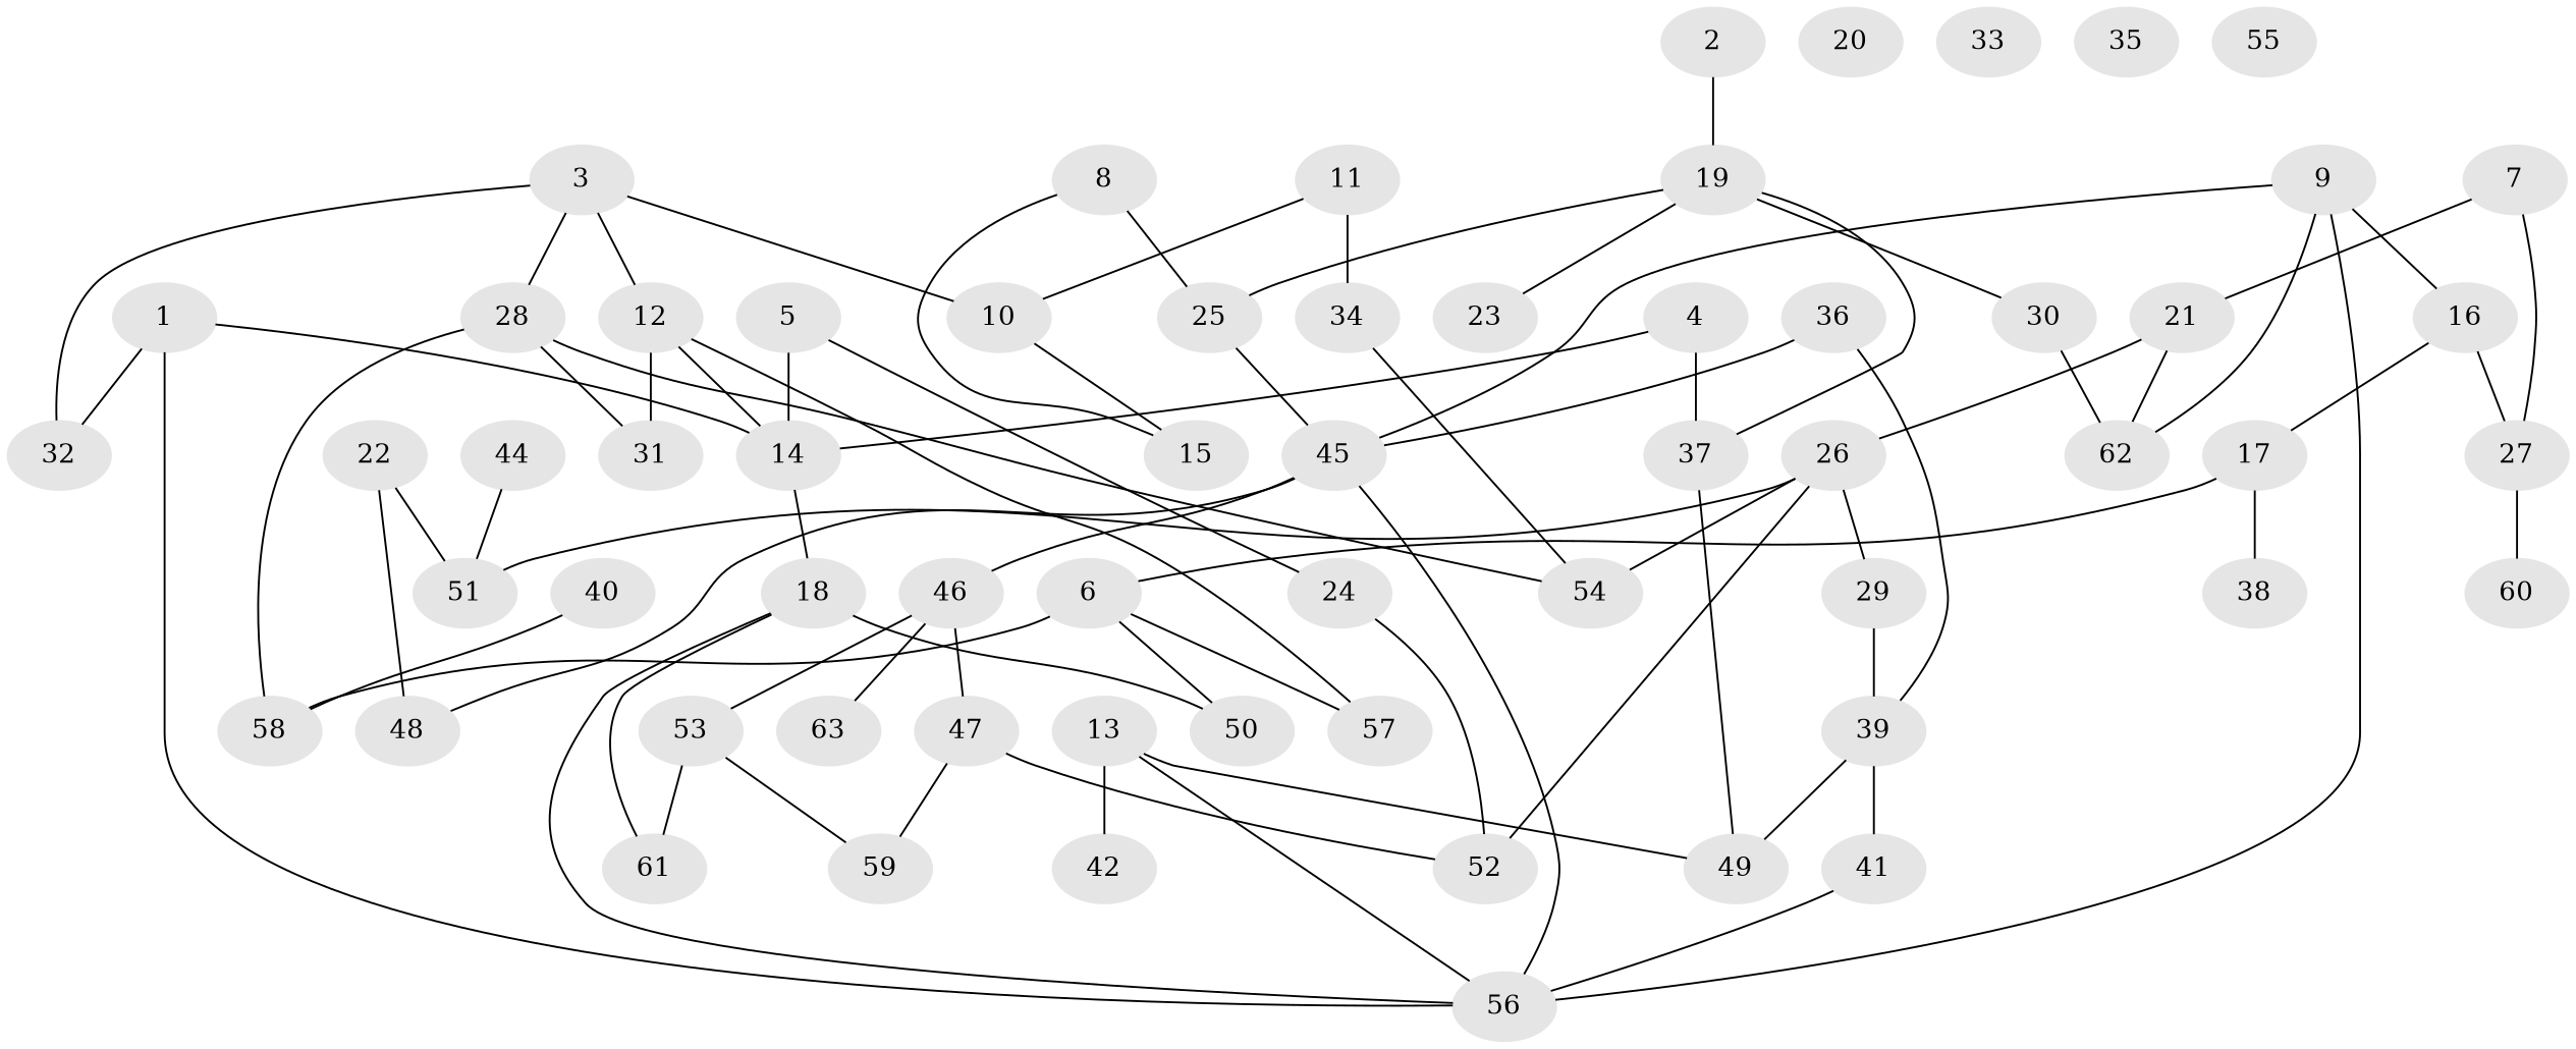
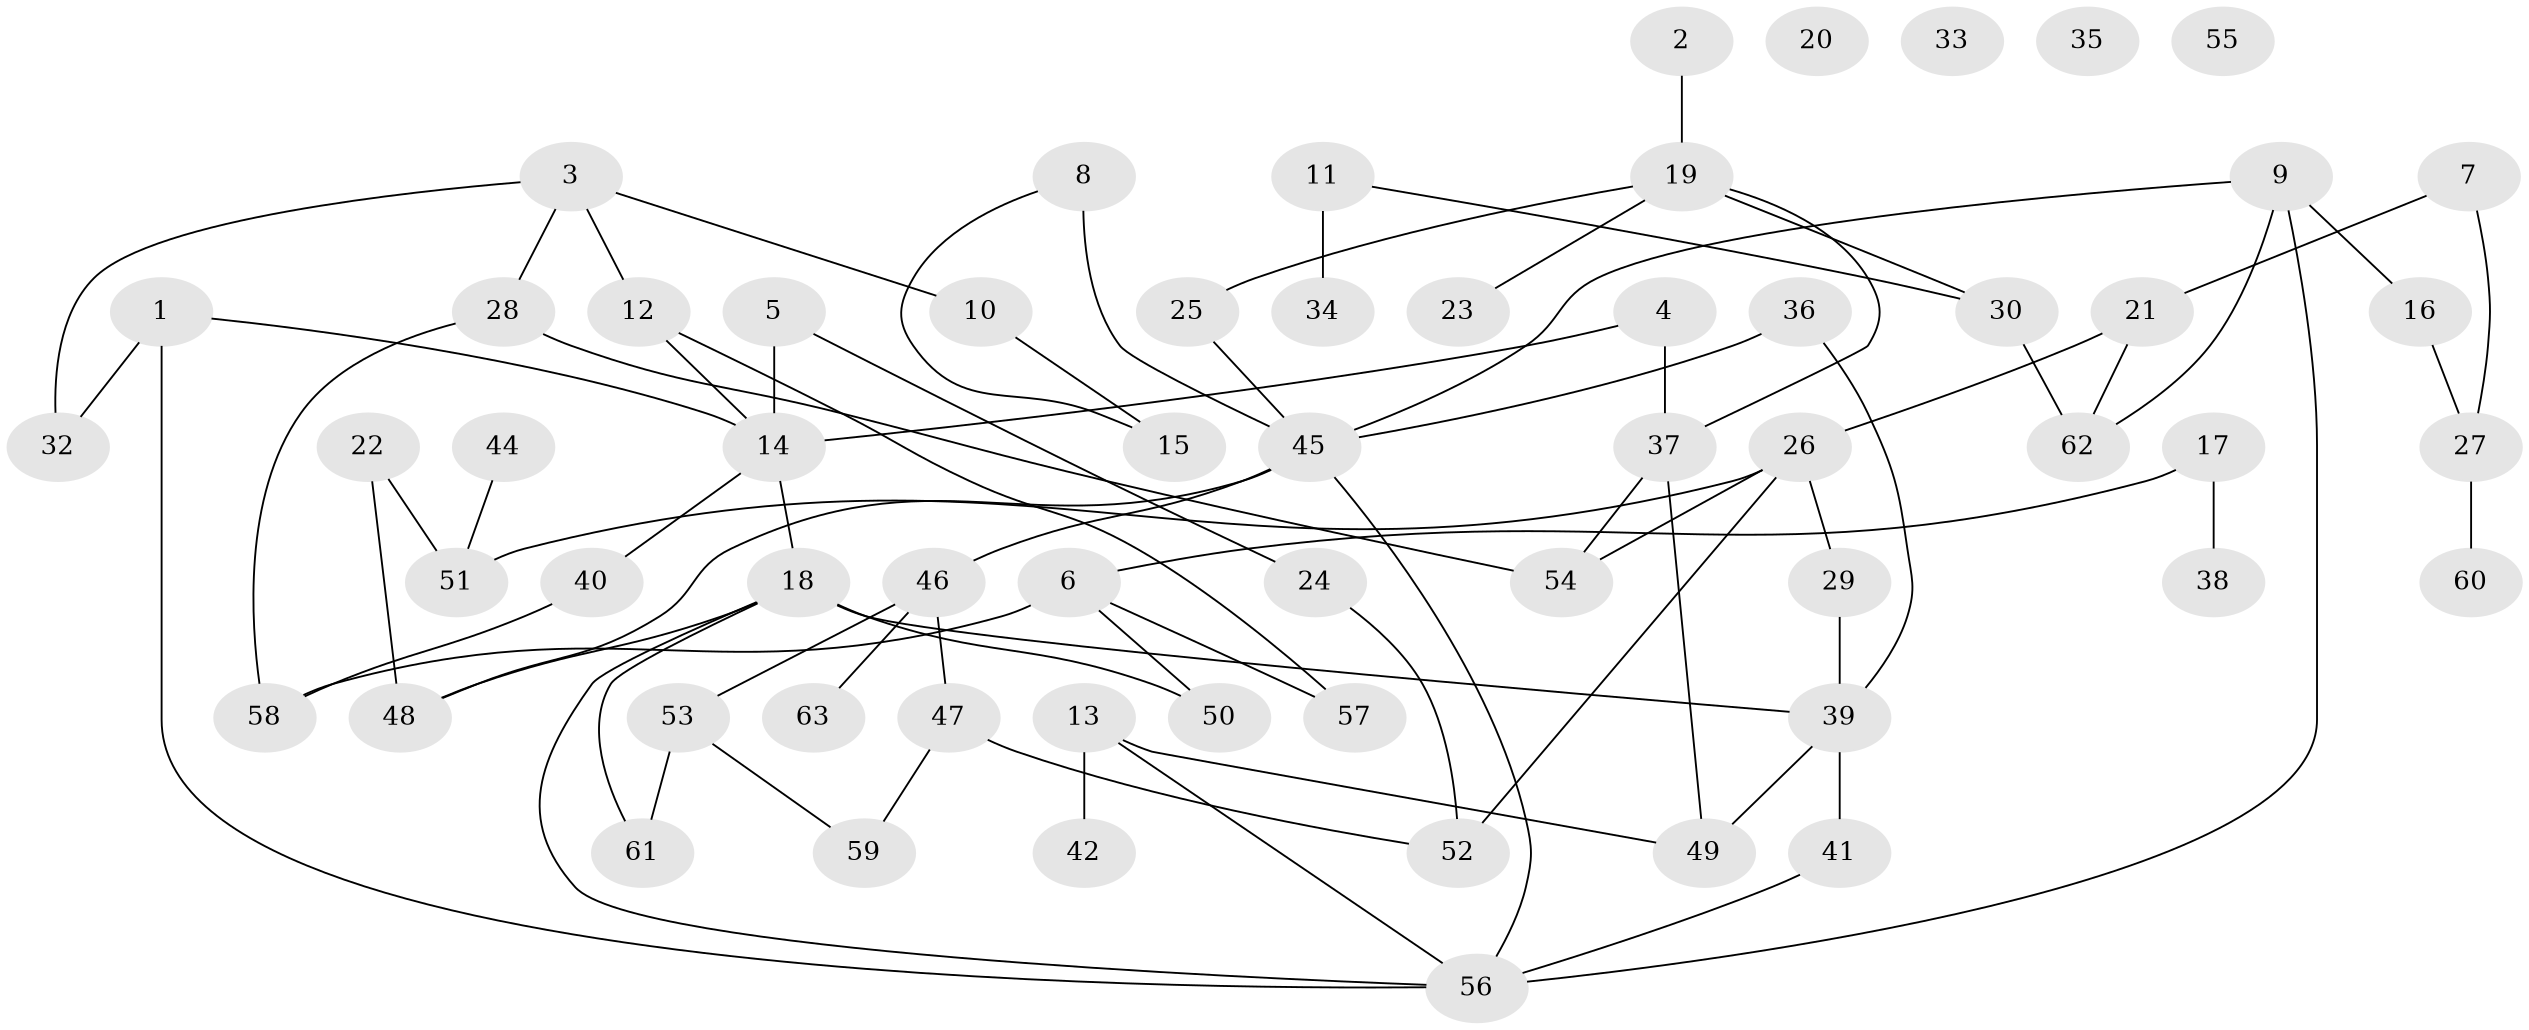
  graph {
    node [color=gray90 style=filled]
    1
    14
    32
    56
    18
    40
    2
    19
    37
    25
    30
    23
    3
    10
    12
    28
    15
    57
-   31
    58
    54
    4
    49
    5
    24
    52
    6
    50
    7
    21
    27
    62
    26
    60
    8
    45
    9
    16
    17
    48
    46
    11
    34
    13
    42
    39
    61
    38
    41
    20
    51
    29
    22
    33
    35
    36
    44
    47
    53
    63
    59
    55
    1 -- 14
    1 -- 32
    1 -- 56
    14 -- 18
+   14 -- 40
    18 -- 56
    18 -- 50
+   18 -- 48
+   18 -- 39
    18 -- 61
    40 -- 58
    2 -- 19
    19 -- 37
    19 -- 25
    19 -- 30
    19 -- 23
    37 -- 49
    25 -- 45
    30 -- 62
    3 -- 32
    3 -- 10
    3 -- 12
    3 -- 28
    10 -- 15
    12 -- 14
    12 -- 57
-   12 -- 31
-   28 -- 31
    28 -- 58
    28 -- 54
    4 -- 14
    4 -- 37
    5 -- 14
    5 -- 24
    24 -- 52
    6 -- 57
    6 -- 58
    6 -- 50
    7 -- 21
    7 -- 27
    21 -- 62
    21 -- 26
    27 -- 60
    26 -- 54
    26 -- 52
    26 -- 51
    26 -- 29
-   8 -- 25
+   8 -- 45
    8 -- 15
    45 -- 56
    45 -- 48
    45 -- 46
    9 -- 56
    9 -- 62
    9 -- 45
    9 -- 16
    16 -- 27
-   16 -- 17
    17 -- 6
    17 -- 38
    46 -- 47
    46 -- 53
    46 -- 63
-   11 -- 10
+   11 -- 30
    11 -- 34
-   34 -- 54
+   37 -- 54
    13 -- 56
    13 -- 49
    13 -- 42
    39 -- 49
    39 -- 41
    41 -- 56
    29 -- 39
    22 -- 48
    22 -- 51
    36 -- 45
    36 -- 39
    44 -- 51
    47 -- 52
    47 -- 59
    53 -- 61
    53 -- 59
  }
